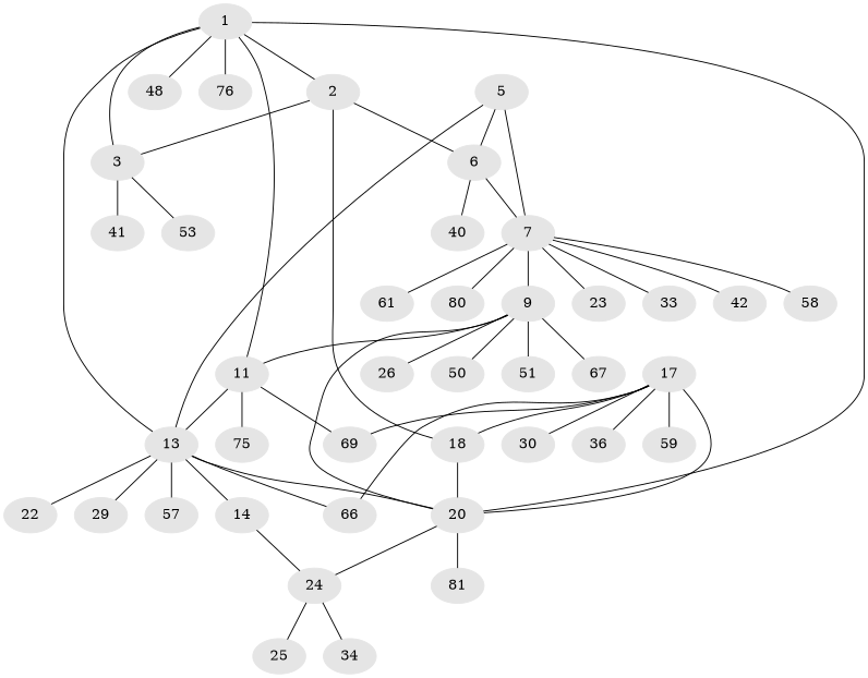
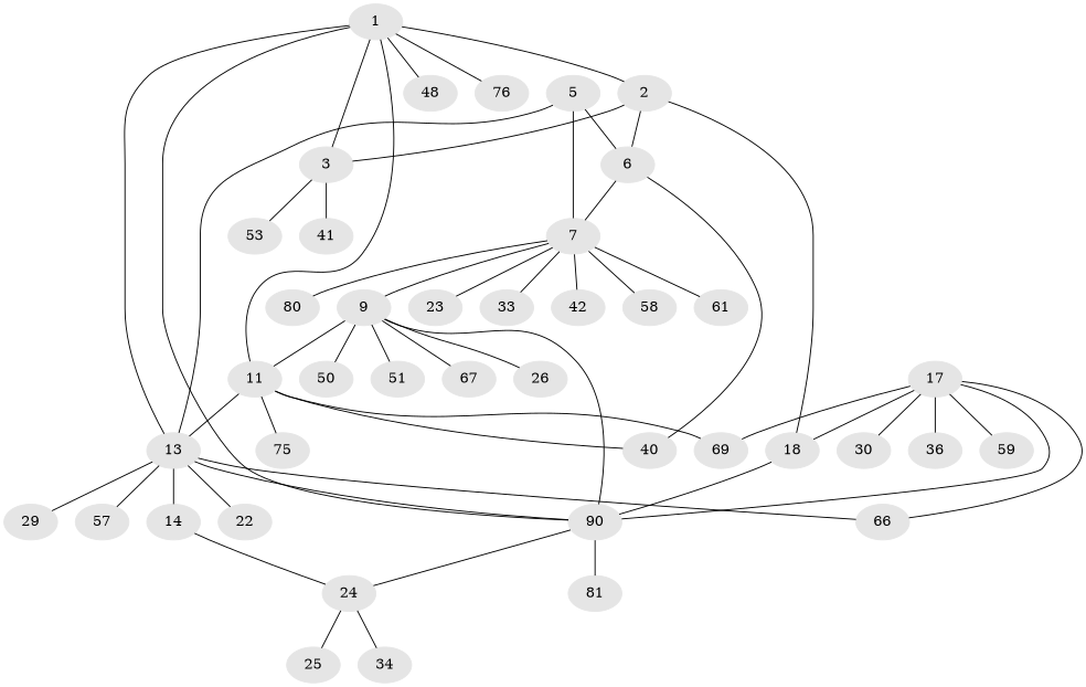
  graph {
    node [color=gray90 style=filled]
    1 [super="+37+38+4"]
    2
    3
    11
    13 [super="+16+47+15"]
-   20
+   20 [label=90]
    48
    76
    6 [super="+83+32"]
    18 [super="+31+43+64+70"]
    41
    53
    40
    69
    75
    14
    22
    29
    57
    66
    24 [super="+39+46+28+35"]
    81
    7 [super="+8+45+55"]
    5
    9 [super="+10+12+52+72+82+49"]
    23
    33 [super="+65"]
    42
    58
    61
    80
    17 [super="+19"]
    30
    36 [super="+54"]
    59
    26
    50 [super="+71"]
    51
    67
    25
    34
    1 -- 2 [weight=2]
    1 -- 3 [weight=2]
    1 -- 11
    1 -- 13
    1 -- 20
    1 -- 48
    1 -- 76
    2 -- 3
    2 -- 6
    2 -- 18 [weight=3]
    3 -- 41
    3 -- 53
    11 -- 13
+   11 -- 40
    11 -- 69
    11 -- 75
    13 -- 20
    13 -- 14 [weight=3]
    13 -- 22
    13 -- 29
    13 -- 57
    13 -- 66
    20 -- 24
    20 -- 81
    6 -- 40
    6 -- 7 [weight=2]
    18 -- 20
    14 -- 24
    24 -- 25
    24 -- 34
    7 -- 9 [weight=2]
    7 -- 23
    7 -- 33
    7 -- 42
    7 -- 58
    7 -- 61
    7 -- 80
    5 -- 13
    5 -- 6
    5 -- 7 [weight=2]
    9 -- 11 [weight=3]
    9 -- 20
    9 -- 26
    9 -- 50
    9 -- 51
    9 -- 67
    17 -- 20 [weight=2]
    17 -- 18 [weight=2]
    17 -- 69
    17 -- 66
    17 -- 30
    17 -- 36
    17 -- 59
  }
